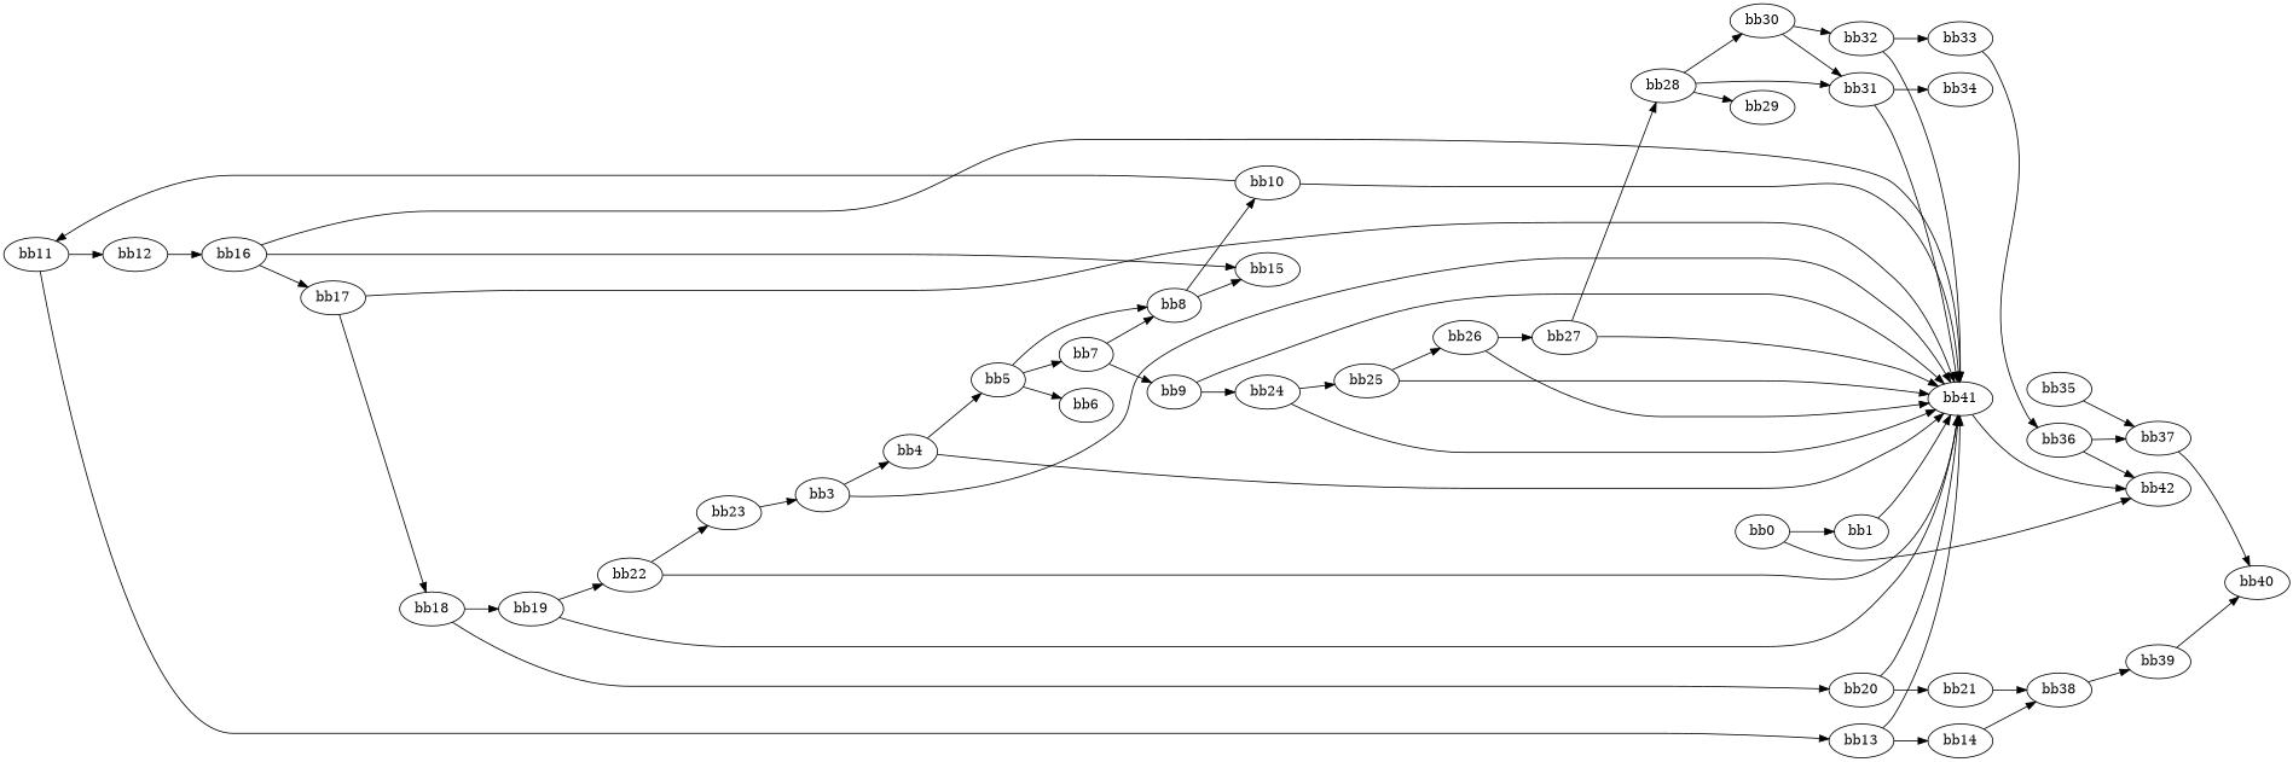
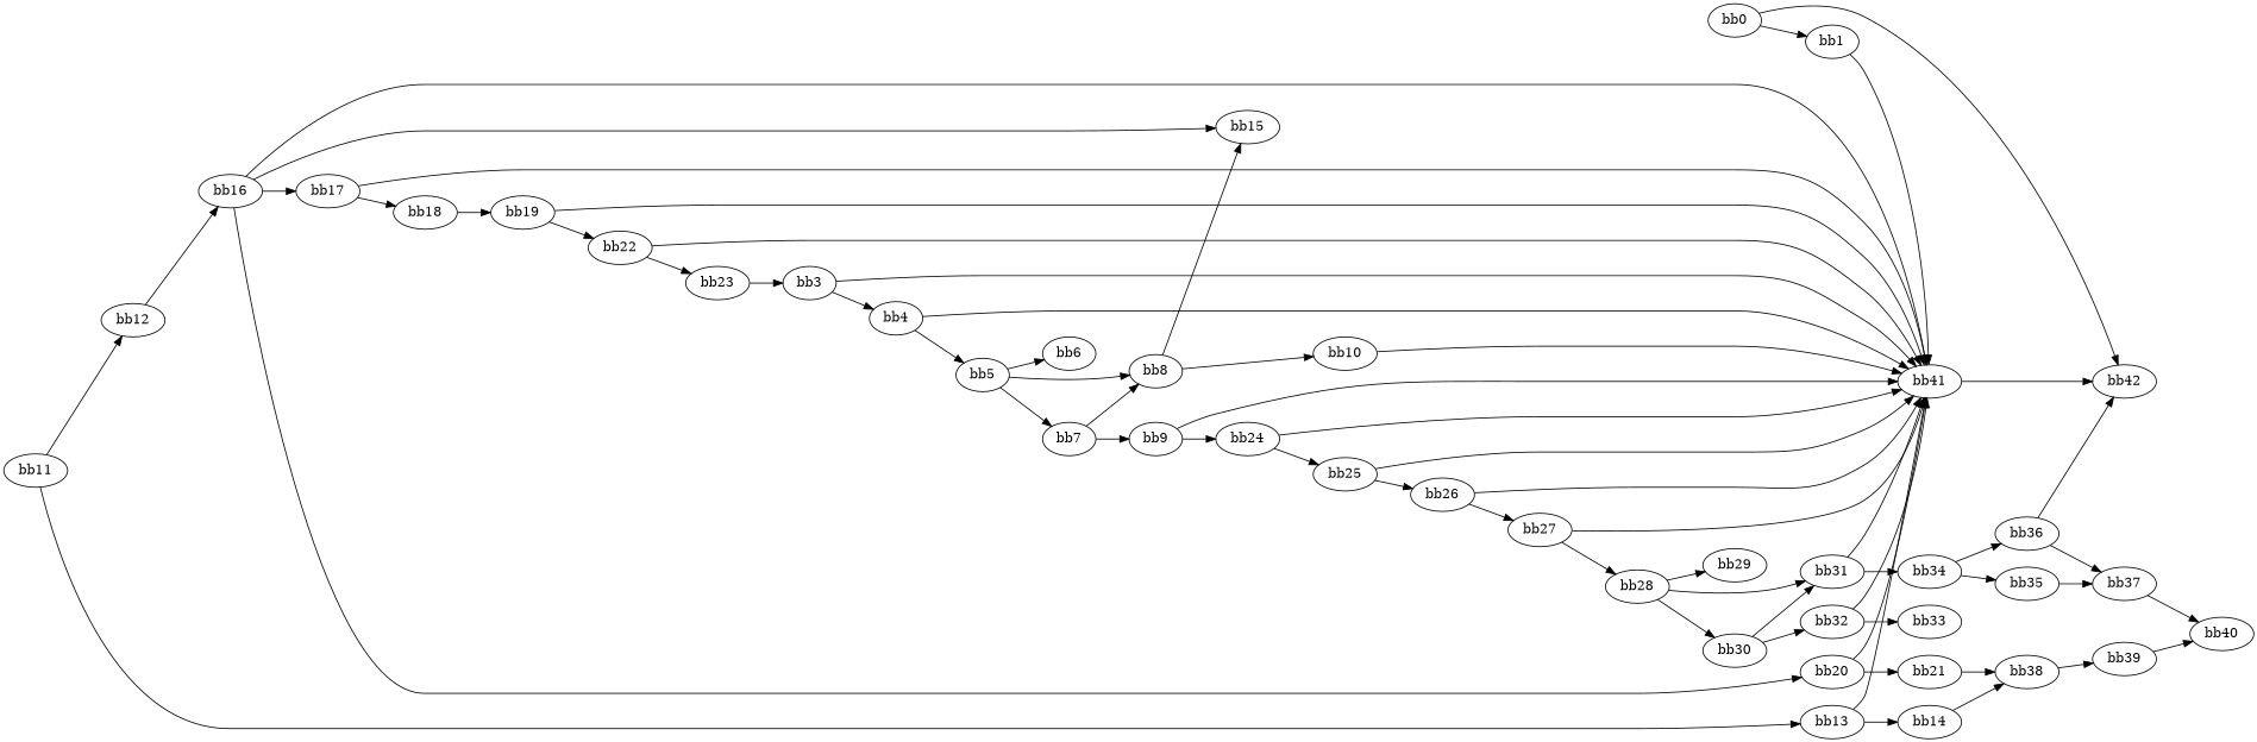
  digraph {
    rankdir=LR
    n1 [label="bb0\l"]
    n2 [label="bb1\l"]
    n3 [label="bb42\l"]
    n4 [label="bb41\l"]
    n5 [label="bb3\l"]
    n6 [label="bb4\l"]
    n7 [label="bb5\l"]
    n8 [label="bb6\l"]
    n9 [label="bb7\l"]
    n10 [label="bb8\l"]
    n11 [label="bb9\l"]
    n12 [label="bb10\l"]
    n13 [label="bb15\l"]
    n14 [label="bb24\l"]
    n15 [label="bb11\l"]
    n16 [label="bb25\l"]
    n17 [label="bb12\l"]
    n18 [label="bb13\l"]
    n19 [label="bb16\l"]
    n20 [label="bb14\l"]
    n21 [label="bb17\l"]
    n22 [label="bb38\l"]
    n23 [label="bb39\l"]
    n24 [label="bb18\l"]
    n25 [label="bb19\l"]
    n26 [label="bb20\l"]
    n27 [label="bb22\l"]
    n28 [label="bb21\l"]
    n29 [label="bb23\l"]
    n30 [label="bb26\l"]
    n31 [label="bb27\l"]
    n32 [label="bb28\l"]
    n33 [label="bb29\l"]
    n34 [label="bb30\l"]
    n35 [label="bb31\l"]
    n36 [label="bb32\l"]
    n37 [label="bb34\l"]
    n38 [label="bb33\l"]
    n39 [label="bb35\l"]
    n40 [label="bb36\l"]
    n41 [label="bb37\l"]
    n42 [label="bb40\l"]
    n1 -> n2
    n1 -> n3
    n2 -> n4
    n4 -> n3
    n5 -> n4
    n5 -> n6
    n6 -> n4
    n6 -> n7
    n7 -> n8
    n7 -> n9
    n7 -> n10
    n9 -> n10
    n9 -> n11
    n10 -> n12
    n10 -> n13
    n11 -> n4
    n11 -> n14
    n12 -> n4
-   n12 -> n15
    n14 -> n4
    n14 -> n16
    n15 -> n17
    n15 -> n18
    n16 -> n4
    n16 -> n30
    n17 -> n19
    n18 -> n4
    n18 -> n20
    n19 -> n4
    n19 -> n13
    n19 -> n21
    n20 -> n22
    n21 -> n4
    n21 -> n24
    n22 -> n23
    n23 -> n42
    n24 -> n25
-   n24 -> n26
+   n19 -> n26
    n25 -> n4
    n25 -> n27
    n26 -> n4
    n26 -> n28
    n27 -> n4
    n27 -> n29
    n28 -> n22
    n29 -> n5
    n30 -> n4
    n30 -> n31
    n31 -> n4
    n31 -> n32
    n32 -> n33
    n32 -> n34
    n32 -> n35
    n34 -> n35
    n34 -> n36
    n35 -> n4
    n35 -> n37
    n36 -> n4
    n36 -> n38
-   n38 -> n40
+   n37 -> n39
+   n37 -> n40
    n39 -> n41
    n40 -> n3
    n40 -> n41
    n41 -> n42
  }
